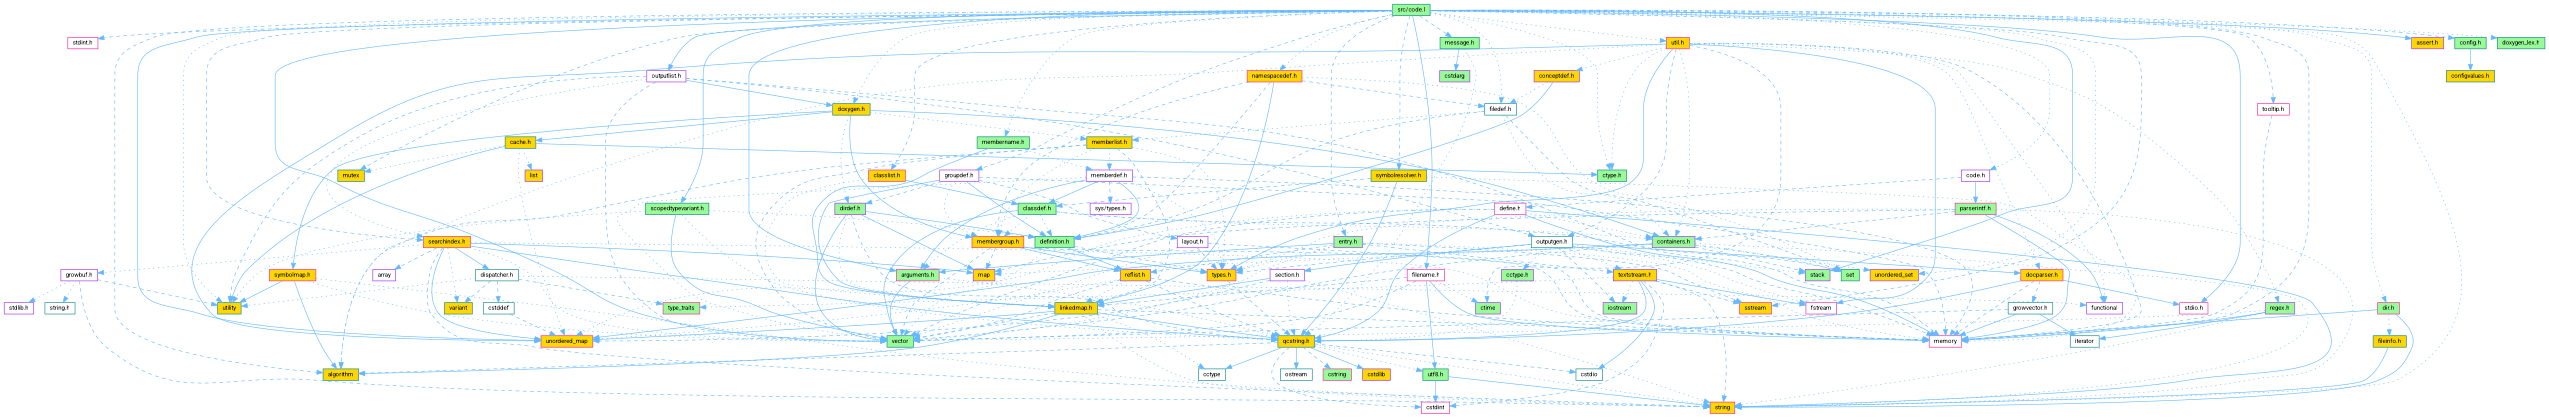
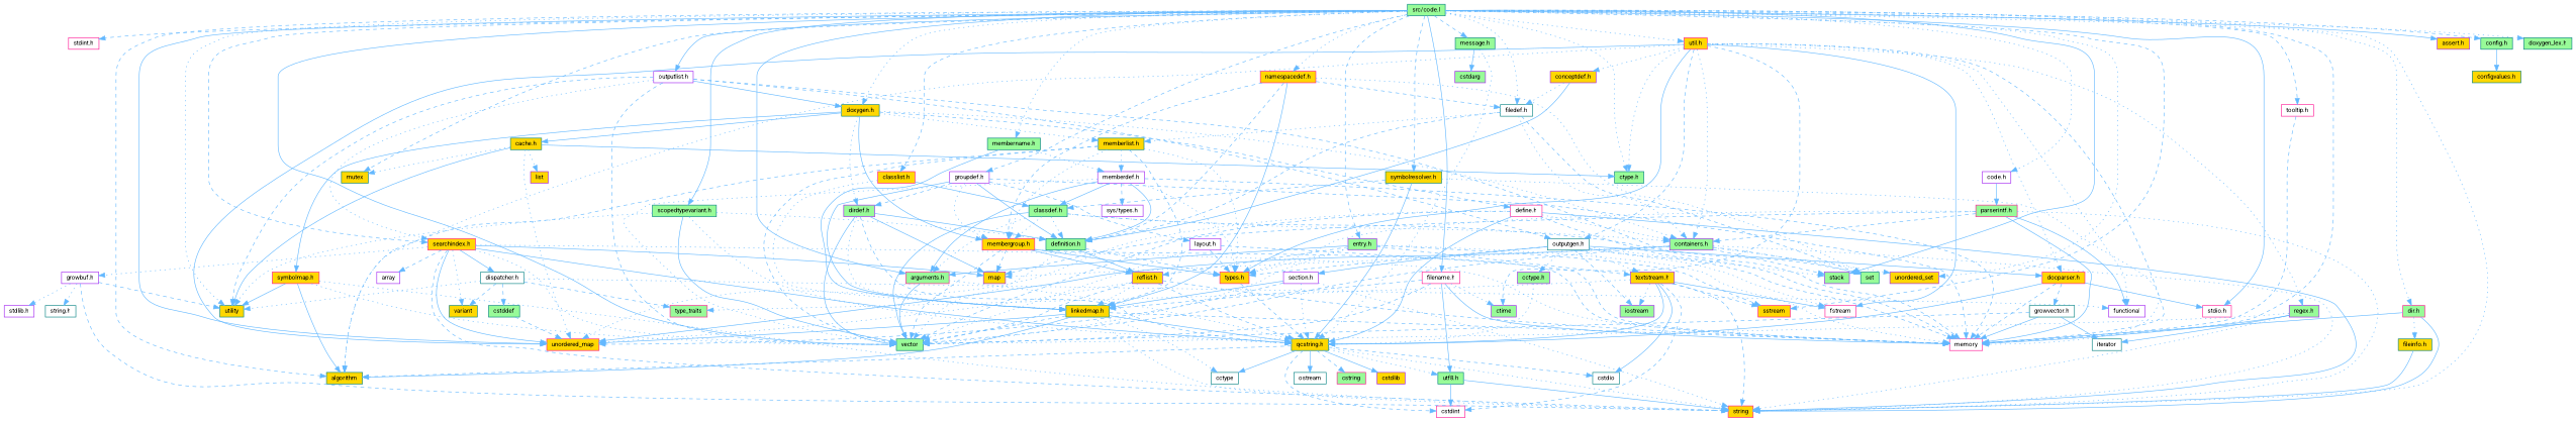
  digraph {
    fontname=Roboto
    node [color=teal fillcolor=gold fontname=Roboto fontsize=10 shape=box style=filled]
    edge [color=steelblue1 fontname=Roboto fontsize=10 labelfontname=Helvetica labelfontsize=10 style=dotted]
    n1 [fillcolor=palegreen fontcolor=black height=0.2 label="src/code.l" width=0.4]
    n2 [color=deeppink fillcolor=white height=0.2 label="stdint.h" width=0.4]
    n3 [height=0.2 label=utility width=0.4]
    n4 [color=deeppink fillcolor=white height=0.2 label=memory width=0.4]
    n5 [height=0.2 label=algorithm width=0.4]
    n6 [color=deeppink height=0.2 label=unordered_map width=0.4]
    n7 [color=purple height=0.2 label=unordered_set width=0.4]
    n8 [color=purple fillcolor=palegreen height=0.2 label=stack width=0.4]
    n9 [fillcolor=palegreen height=0.2 label=vector width=0.4]
    n10 [color=deeppink height=0.2 label=string width=0.4]
    n11 [height=0.2 label=mutex width=0.4]
    n12 [color=deeppink height=0.2 label=sstream width=0.4]
    n13 [color=deeppink fillcolor=white height=0.2 label="stdio.h" width=0.4]
    n14 [color=purple height=0.2 label="assert.h" width=0.4]
    n15 [fillcolor=palegreen height=0.2 label="ctype.h" width=0.4]
    n16 [color=purple fillcolor=white height=0.2 label="code.h" width=0.4]
    n17 [color=purple fillcolor=palegreen height=0.2 label="entry.h" width=0.4]
    n18 [color=deeppink fillcolor=palegreen height=0.2 label="arguments.h" width=0.4]
    n19 [height=0.2 label="doxygen.h" width=0.4]
    n20 [fillcolor=palegreen height=0.2 label="message.h" width=0.4]
    n21 [color=purple fillcolor=white height=0.2 label="outputlist.h" width=0.4]
    n22 [color=deeppink height=0.2 label="searchindex.h" width=0.4]
    n23 [color=deeppink height=0.2 label="util.h" width=0.4]
    n24 [fillcolor=white height=0.2 label="filedef.h" width=0.4]
    n25 [fillcolor=palegreen height=0.2 label="membername.h" width=0.4]
    n26 [fillcolor=palegreen height=0.2 label="config.h" width=0.4]
    n27 [color=purple fillcolor=white height=0.2 label="groupdef.h" width=0.4]
    n28 [color=deeppink height=0.2 label="classlist.h" width=0.4]
    n29 [color=deeppink fillcolor=white height=0.2 label="filename.h" width=0.4]
    n30 [color=deeppink height=0.2 label="namespacedef.h" width=0.4]
    n31 [color=deeppink fillcolor=white height=0.2 label="tooltip.h" width=0.4]
    n32 [fillcolor=palegreen height=0.2 label="scopedtypevariant.h" width=0.4]
    n33 [height=0.2 label="symbolresolver.h" width=0.4]
    n34 [color=deeppink fillcolor=palegreen height=0.2 label="dir.h" width=0.4]
    n35 [fillcolor=palegreen height=0.2 label="doxygen_lex.h" width=0.4]
    n36 [color=deeppink fillcolor=palegreen height=0.2 label="parserintf.h" width=0.4]
    n37 [color=deeppink height=0.2 label="types.h" width=0.4]
    n38 [color=purple height=0.2 label="reflist.h" width=0.4]
    n39 [color=purple height=0.2 label="textstream.h" width=0.4]
    n40 [height=0.2 label="qcstring.h" width=0.4]
    n41 [color=purple fillcolor=palegreen height=0.2 label="containers.h" width=0.4]
    n42 [color=deeppink height=0.2 label="membergroup.h" width=0.4]
    n43 [color=purple fillcolor=palegreen height=0.2 label="dirdef.h" width=0.4]
    n44 [height=0.2 label="memberlist.h" width=0.4]
    n45 [color=deeppink fillcolor=white height=0.2 label="define.h" width=0.4]
    n46 [height=0.2 label="cache.h" width=0.4]
    n47 [color=deeppink height=0.2 label="symbolmap.h" width=0.4]
    n48 [color=purple fillcolor=palegreen height=0.2 label=cstdarg width=0.4]
    n49 [fillcolor=white height=0.2 label="outputgen.h" width=0.4]
    n50 [color=purple height=0.2 label=map width=0.4]
    n51 [color=purple fillcolor=white height=0.2 label=array width=0.4]
    n52 [height=0.2 label=variant width=0.4]
    n53 [color=purple fillcolor=white height=0.2 label="growbuf.h" width=0.4]
    n54 [fillcolor=white height=0.2 label="dispatcher.h" width=0.4]
    n55 [color=purple fillcolor=white height=0.2 label=functional width=0.4]
    n56 [color=deeppink fillcolor=white height=0.2 label=fstream width=0.4]
    n57 [color=deeppink height=0.2 label="docparser.h" width=0.4]
    n58 [color=purple fillcolor=palegreen height=0.2 label=ctime width=0.4]
    n59 [color=purple fillcolor=palegreen height=0.2 label="regex.h" width=0.4]
    n60 [color=purple height=0.2 label="conceptdef.h" width=0.4]
    n61 [fillcolor=palegreen height=0.2 label=set width=0.4]
    n62 [fillcolor=palegreen height=0.2 label="definition.h" width=0.4]
    n63 [height=0.2 label="linkedmap.h" width=0.4]
    n64 [color=purple fillcolor=white height=0.2 label="memberdef.h" width=0.4]
    n65 [height=0.2 label="configvalues.h" width=0.4]
    n66 [color=purple fillcolor=white height=0.2 label="layout.h" width=0.4]
    n67 [fillcolor=palegreen height=0.2 label="classdef.h" width=0.4]
    n68 [fillcolor=palegreen height=0.2 label="utf8.h" width=0.4]
    n69 [height=0.2 label="fileinfo.h" width=0.4]
    n70 [fillcolor=white height=0.2 label=cctype width=0.4]
    n71 [color=deeppink fillcolor=palegreen height=0.2 label=cstring width=0.4]
    n72 [fillcolor=white height=0.2 label=cstdio width=0.4]
    n73 [color=purple height=0.2 label=cstdlib width=0.4]
    n74 [color=deeppink fillcolor=white height=0.2 label=cstdint width=0.4]
    n75 [fillcolor=white height=0.2 label=ostream width=0.4]
    n76 [color=purple fillcolor=palegreen height=0.2 label=iostream width=0.4]
    n77 [color=deeppink fillcolor=palegreen height=0.2 label=type_traits width=0.4]
    n78 [color=purple height=0.2 label=list width=0.4]
    n79 [color=purple fillcolor=white height=0.2 label="sys/types.h" width=0.4]
    n80 [color=purple fillcolor=palegreen height=0.2 label="cctype.h" width=0.4]
    n81 [color=purple fillcolor=white height=0.2 label="section.h" width=0.4]
    n82 [fillcolor=white height=0.2 label="growvector.h" width=0.4]
    n83 [fillcolor=white height=0.2 label=iterator width=0.4]
    n84 [color=purple fillcolor=white height=0.2 label="stdlib.h" width=0.4]
    n85 [fillcolor=white height=0.2 label="string.h" width=0.4]
-   n86 [fillcolor=white height=0.2 label=cstddef width=0.4]
+   n86 [fillcolor=palegreen height=0.2 label=cstddef width=0.4]
    n1 -> n2 [style=dashed]
    n1 -> n3
    n1 -> n4 [style=dashed]
    n1 -> n5 [style=dashed]
    n1 -> n6 [style=solid]
    n1 -> n7
    n1 -> n8 [style=solid]
    n1 -> n9 [style=solid]
    n1 -> n10
    n1 -> n11 [style=dashed]
    n1 -> n12 [style=dashed]
    n1 -> n13 [style=solid]
    n1 -> n14 [style=solid]
    n1 -> n15
    n1 -> n16
    n1 -> n17 [style=dashed]
    n1 -> n18 [style=solid]
    n1 -> n19
    n1 -> n20 [style=dashed]
    n1 -> n21 [style=solid]
    n1 -> n22 [style=dashed]
    n1 -> n23
    n1 -> n24
    n1 -> n25
    n1 -> n26 [style=dashed]
    n1 -> n27 [style=dashed]
    n1 -> n28 [style=dashed]
    n1 -> n29 [style=solid]
    n1 -> n30
    n1 -> n31 [style=dashed]
    n1 -> n32 [style=solid]
    n1 -> n33 [style=dashed]
    n1 -> n34
    n1 -> n35
    n16 -> n36 [style=solid]
    n17 -> n4
    n17 -> n9
    n17 -> n12 [style=dashed]
    n17 -> n18 [style=solid]
    n17 -> n37
    n17 -> n38 [style=dashed]
    n17 -> n39 [style=dashed]
    n18 -> n9 [style=solid]
    n18 -> n40
-   n19 -> n41 [style=solid]
+   n19 -> n41
    n19 -> n42 [style=solid]
    n19 -> n43
    n19 -> n44
-   n16 -> n45 [style=dashed]
+   n19 -> n45 [style=dashed]
    n19 -> n46 [style=solid]
    n19 -> n47 [style=solid]
    n20 -> n40
    n20 -> n48 [style=solid]
    n21 -> n3 [style=dashed]
    n21 -> n4 [style=dashed]
    n21 -> n9 [style=dashed]
    n21 -> n19 [style=solid]
    n21 -> n22
    n21 -> n49 [style=dashed]
    n22 -> n4
    n22 -> n6 [style=solid]
    n22 -> n9
    n22 -> n10 [style=dashed]
    n22 -> n40 [style=solid]
    n22 -> n50 [style=solid]
    n22 -> n51 [style=dashed]
    n22 -> n52
    n22 -> n53
    n22 -> n54 [style=solid]
    n23 -> n4 [style=dashed]
    n23 -> n5
    n23 -> n6 [style=solid]
    n23 -> n15
    n23 -> n37 [style=solid]
    n23 -> n41
    n23 -> n49 [style=dashed]
    n23 -> n55
    n23 -> n56 [style=solid]
    n23 -> n57
    n23 -> n58 [style=dashed]
    n23 -> n59
    n23 -> n60
    n24 -> n41
    n24 -> n44
    n24 -> n61 [style=dashed]
    n24 -> n62 [style=dashed]
    n25 -> n63 [style=solid]
    n25 -> n64
    n26 -> n65 [style=solid]
    n27 -> n4 [style=dashed]
    n27 -> n42
    n27 -> n43 [style=dashed]
    n27 -> n62 [style=solid]
    n27 -> n63 [style=solid]
    n27 -> n66 [style=dashed]
    n28 -> n63
    n28 -> n67 [style=solid]
    n29 -> n4 [style=solid]
    n29 -> n9 [style=dashed]
    n29 -> n58
    n29 -> n63 [style=dashed]
    n29 -> n68 [style=solid]
    n30 -> n24 [style=dashed]
    n30 -> n42 [style=dashed]
    n30 -> n61
    n30 -> n62 [style=dashed]
    n30 -> n63 [style=solid]
    n31 -> n4 [style=dashed]
    n32 -> n3
    n32 -> n9 [style=solid]
    n32 -> n40
    n32 -> n62
    n33 -> n4
    n33 -> n40 [style=solid]
    n33 -> n67 [style=dashed]
    n34 -> n4 [style=solid]
    n34 -> n10 [style=solid]
    n34 -> n69
    n36 -> n4 [style=solid]
    n36 -> n10
    n36 -> n37
    n36 -> n41 [style=dashed]
    n36 -> n50 [style=dashed]
    n36 -> n55 [style=solid]
    n37 -> n40 [style=dashed]
    n38 -> n4 [style=dashed]
    n38 -> n6
    n38 -> n9 [style=dashed]
    n38 -> n40 [style=dashed]
    n38 -> n63
    n39 -> n10 [style=dashed]
    n39 -> n12 [style=dashed]
    n39 -> n40 [style=solid]
    n39 -> n56 [style=solid]
    n39 -> n72 [style=solid]
    n39 -> n74 [style=dashed]
    n39 -> n76
    n39 -> n77
    n40 -> n5 [style=dashed]
    n40 -> n10
    n40 -> n68
    n40 -> n70 [style=solid]
    n40 -> n71 [style=dashed]
    n40 -> n72 [style=dashed]
    n40 -> n73 [style=solid]
    n40 -> n74 [style=dashed]
    n40 -> n75 [style=solid]
    n41 -> n6 [style=solid]
    n41 -> n7
    n41 -> n8 [style=dashed]
    n41 -> n9 [style=dashed]
    n41 -> n10
    n41 -> n50
    n41 -> n61 [style=dashed]
    n42 -> n4 [style=dashed]
    n42 -> n9 [style=dashed]
    n42 -> n37 [style=solid]
    n42 -> n38 [style=solid]
    n42 -> n50 [style=dashed]
    n43 -> n9 [style=solid]
    n43 -> n40 [style=dashed]
    n43 -> n50 [style=solid]
    n43 -> n62 [style=solid]
    n43 -> n63
    n44 -> n5 [style=dashed]
    n44 -> n9 [style=dashed]
    n44 -> n37
    n44 -> n42
    n44 -> n63 [style=dashed]
    n44 -> n64
-   n45 -> n4 [style=solid]
+   n45 -> n4 [style=dashed]
    n45 -> n6
    n45 -> n9 [style=dashed]
    n45 -> n10 [style=solid]
    n45 -> n40 [style=solid]
    n45 -> n41
    n46 -> n3 [style=solid]
    n46 -> n6
    n46 -> n11
    n46 -> n15 [style=solid]
    n46 -> n78
    n47 -> n3 [style=solid]
    n47 -> n5 [style=solid]
    n47 -> n9
    n47 -> n10
    n49 -> n4 [style=dashed]
    n49 -> n8
    n49 -> n37 [style=dashed]
    n49 -> n39
    n49 -> n56
    n49 -> n57 [style=solid]
    n49 -> n76 [style=dashed]
    n49 -> n80
    n49 -> n81 [style=solid]
    n53 -> n3 [style=dashed]
    n53 -> n10 [style=dashed]
    n53 -> n84
    n53 -> n85
    n54 -> n3
    n54 -> n52 [style=dashed]
    n54 -> n55
    n54 -> n77 [style=dashed]
    n54 -> n86 [style=dashed]
    n57 -> n4 [style=dashed]
    n57 -> n13 [style=solid]
    n57 -> n40 [style=solid]
    n57 -> n82 [style=dashed]
    n59 -> n4 [style=solid]
    n59 -> n9
    n59 -> n10
    n59 -> n83 [style=solid]
    n60 -> n24
    n60 -> n62 [style=solid]
    n62 -> n9
    n62 -> n37 [style=dashed]
    n62 -> n38 [style=solid]
    n63 -> n4 [style=dashed]
    n63 -> n5 [style=solid]
    n63 -> n6 [style=solid]
    n63 -> n9 [style=dashed]
    n63 -> n10
    n63 -> n40 [style=solid]
    n63 -> n70
    n64 -> n4 [style=dashed]
    n64 -> n9
    n64 -> n18 [style=solid]
    n64 -> n37
    n64 -> n62 [style=solid]
    n64 -> n67 [style=solid]
    n64 -> n79 [style=dashed]
    n66 -> n4 [style=dashed]
    n66 -> n9
    n66 -> n37 [style=dashed]
    n67 -> n9 [style=solid]
    n67 -> n18
    n67 -> n41
    n67 -> n42
    n67 -> n61 [style=dashed]
    n67 -> n62
    n68 -> n10 [style=solid]
    n68 -> n74 [style=solid]
    n69 -> n10 [style=solid]
    n80 -> n40
    n81 -> n6 [style=dashed]
    n81 -> n10
    n81 -> n40
    n81 -> n63 [style=solid]
    n82 -> n4 [style=solid]
    n82 -> n9 [style=dashed]
    n82 -> n83 [style=solid]
    n86 -> n6 [style=dashed]
  }
